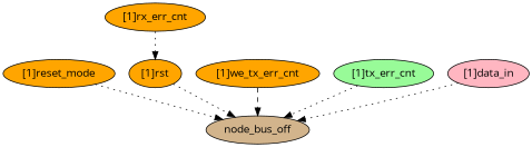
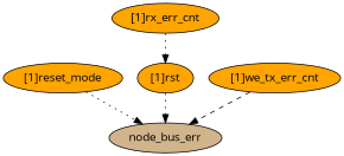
  strict digraph {
    fontname="Open Sans"
    node [complexity=8 fillcolor=orange fontname="Open Sans" importance=0.0149586729758 rank=0.00186983412198 style=filled]
    edge [fontname="Open Sans" style=dotted]
    "[1]reset_mode" [complexity=5 importance=0.0104986031827 rank=0.00209972063654]
-   node_bus_off [complexity=0 fillcolor=tan importance=0.00446006979316 rank=0.0]
+   node_bus_off [complexity=0 fillcolor=tan importance=0.00446006979316 rank=0.0 label=node_bus_err]
    "[1]rst" [complexity=1 rank=0.0149586729758]
    "[1]we_tx_err_cnt"
    "[1]rx_err_cnt" [complexity=5 importance=0.0230755654018 rank=0.00461511308035]
-   "[1]tx_err_cnt" [fillcolor=palegreen importance=0.022191775864 rank=0.00277397198299]
-   "[1]data_in" [fillcolor=lightpink]
    "[1]reset_mode" -> node_bus_off
    "[1]rst" -> node_bus_off
    "[1]we_tx_err_cnt" -> node_bus_off [style=dashed]
    "[1]rx_err_cnt" -> "[1]rst"
-   "[1]tx_err_cnt" -> node_bus_off
-   "[1]data_in" -> node_bus_off
  }
